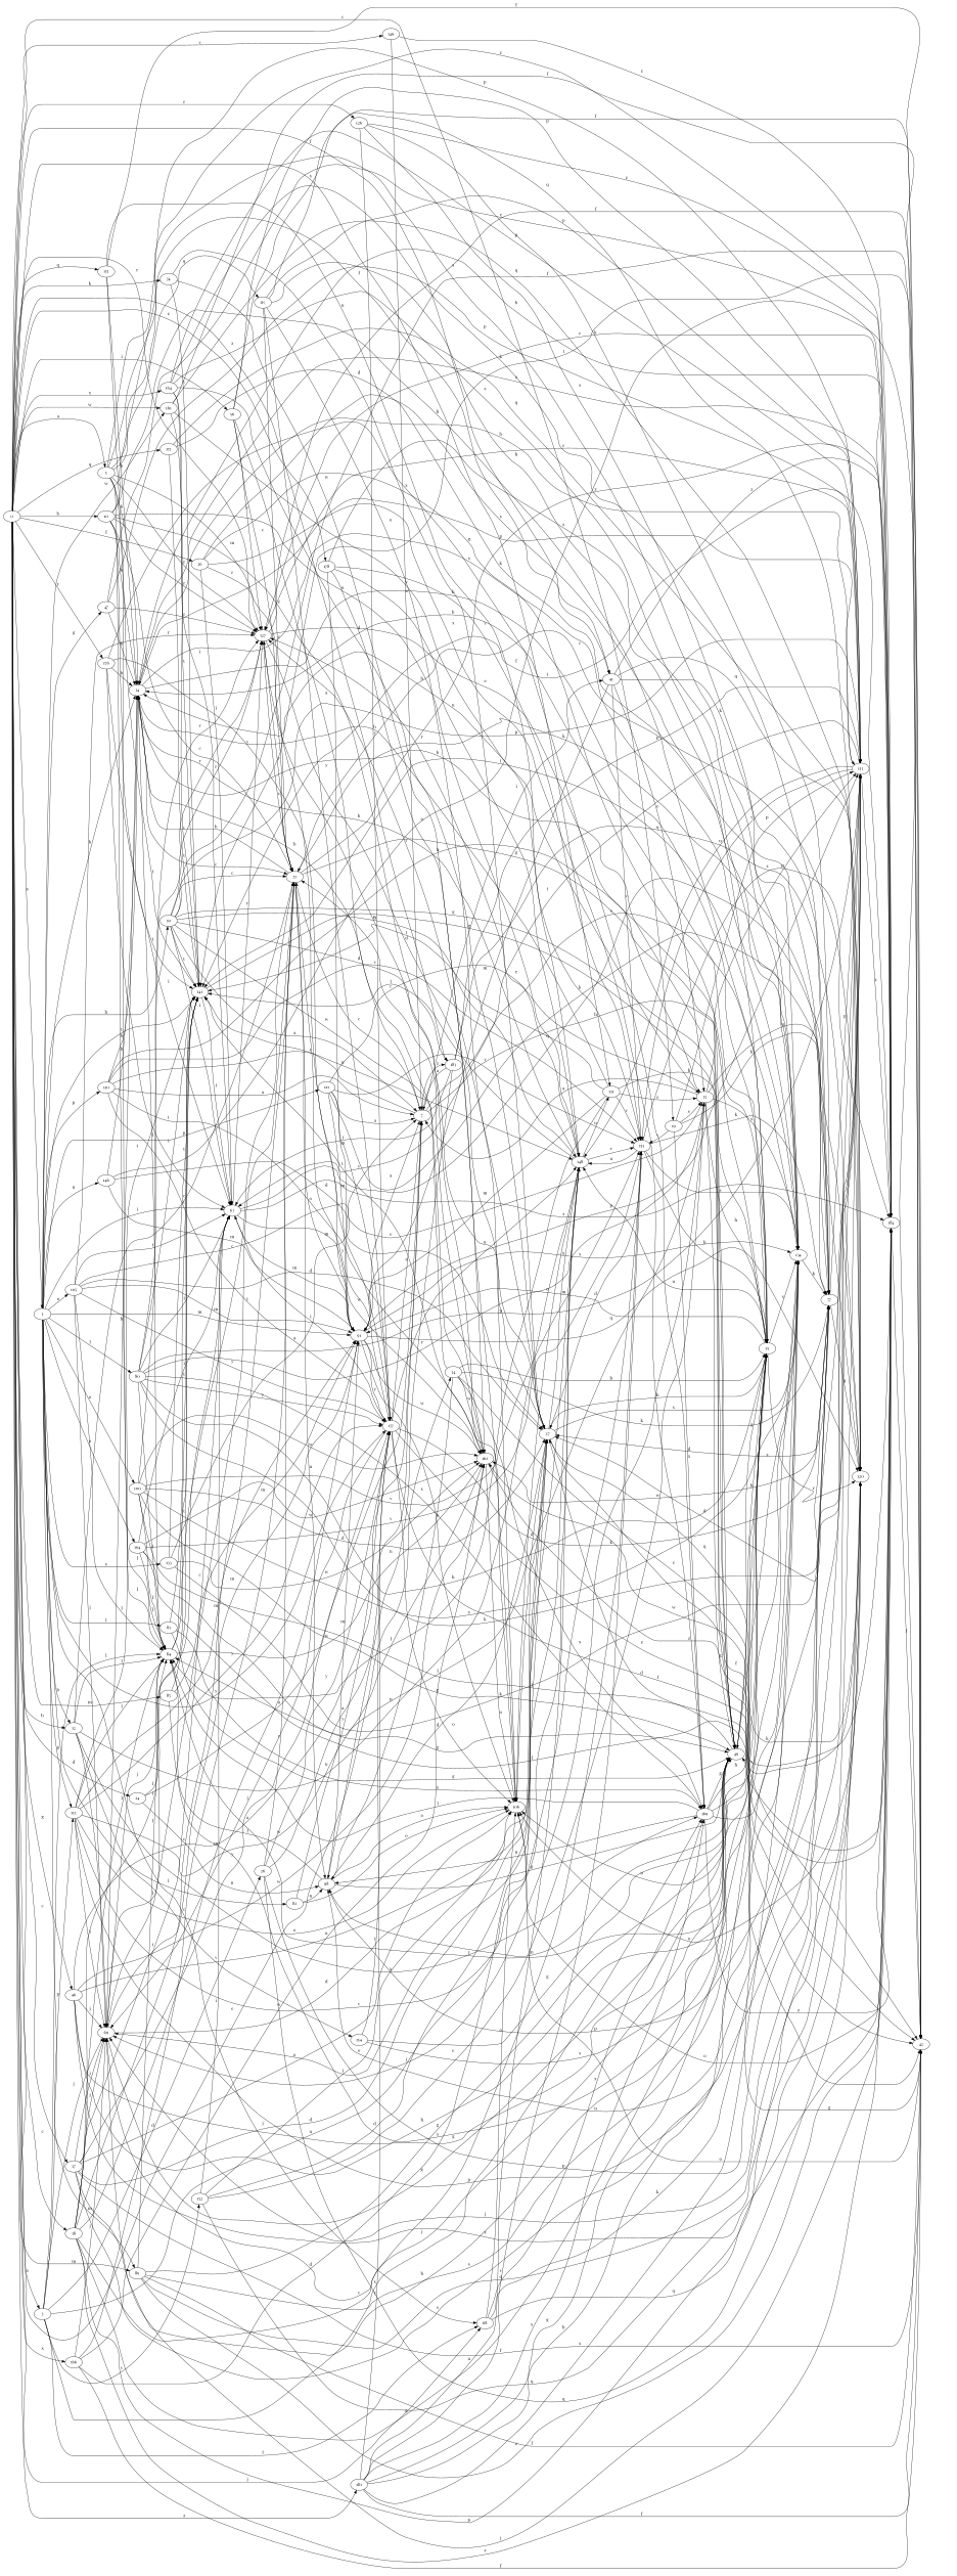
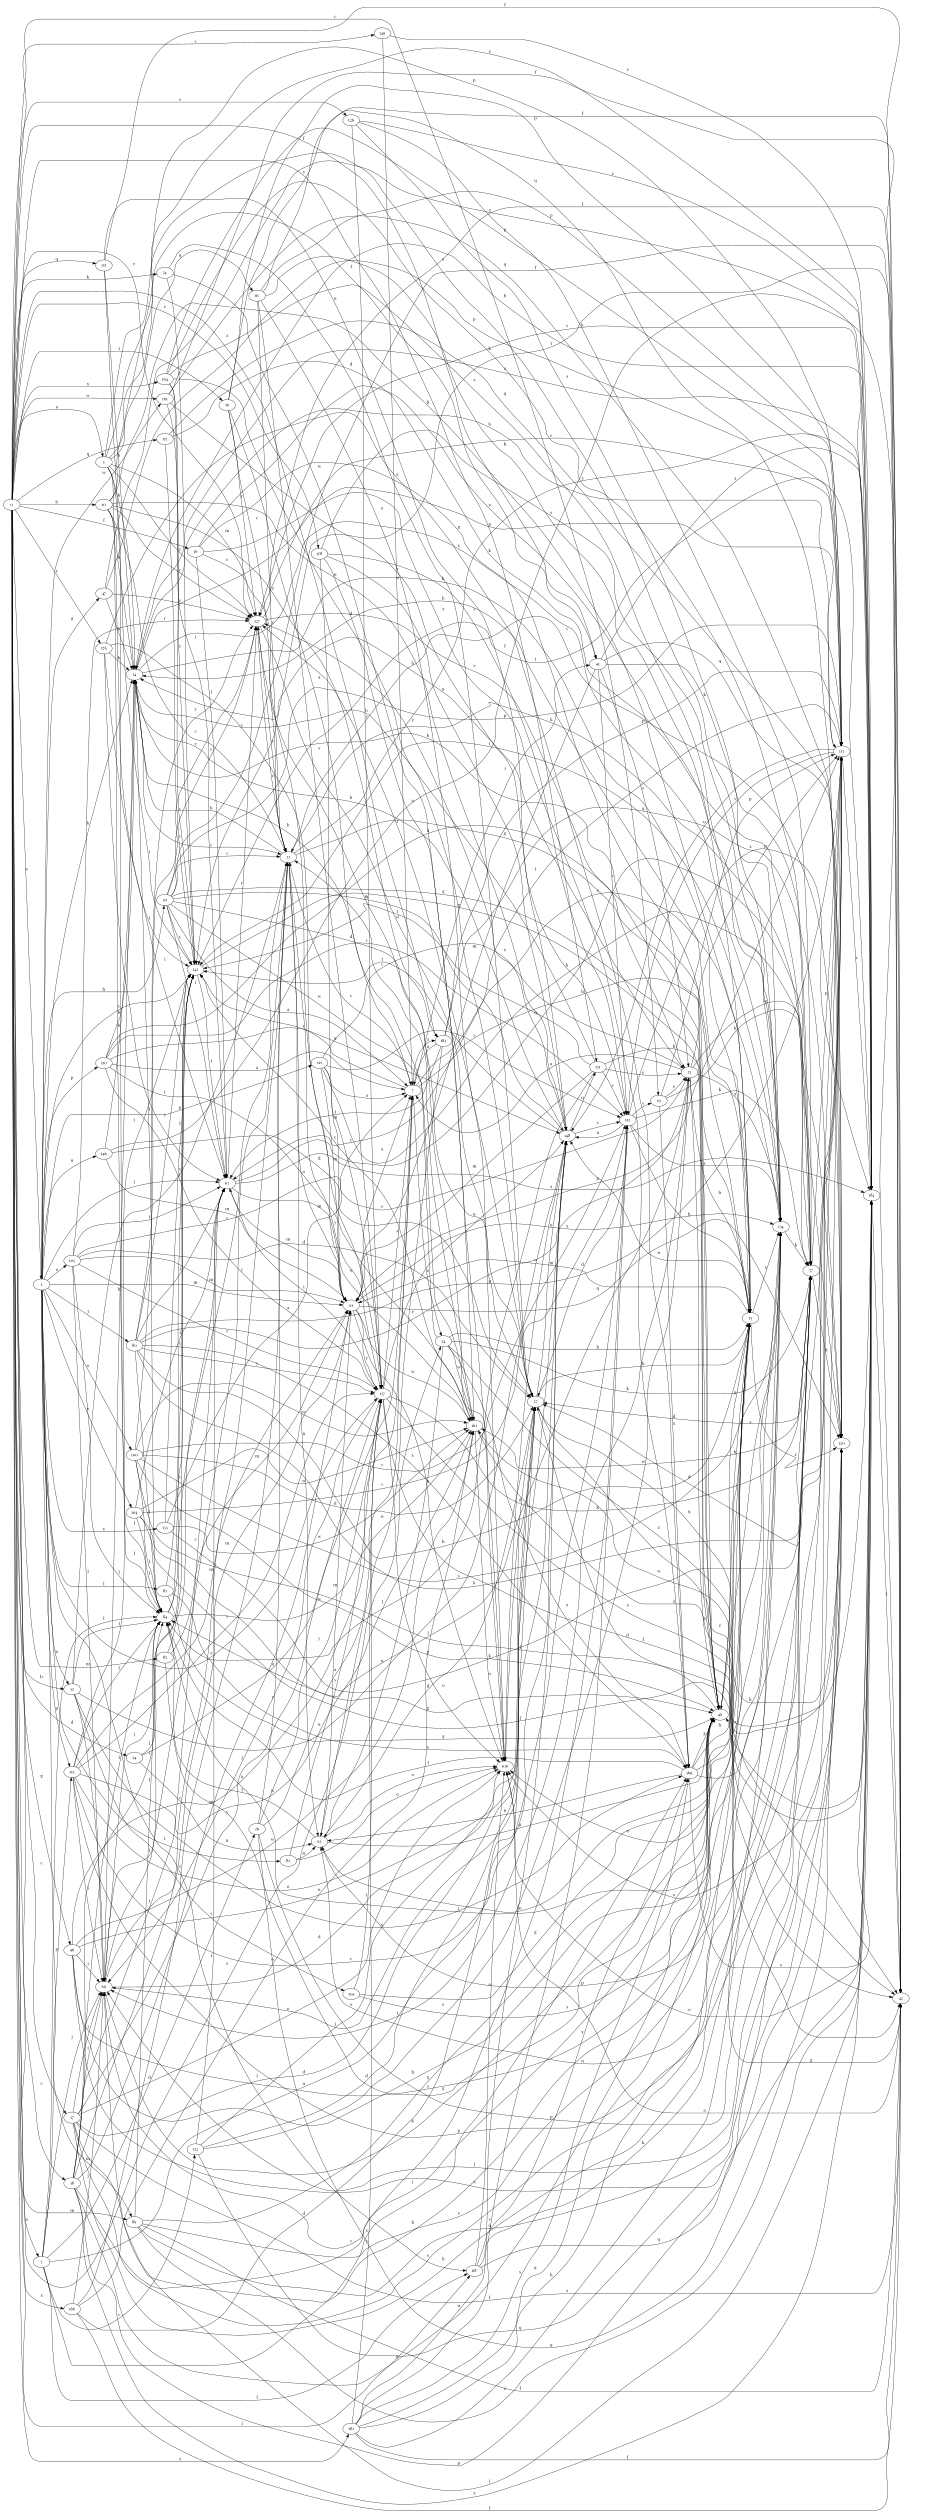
  strict digraph {
    fontname="Playfair Display"
    rankdir=LR
    node [fontname="Playfair Display"]
    edge [fontname="Playfair Display"]
    0
    1
    3
    5
    10
    12
    17
    18
    19
    24
    34
    36
    41
    46
    56
    68
    74
    n18 [label=85]
    89
    115
    117
    126
    127
    131
    149
    161
    164
    166
    176
    178
    181
    183
    14
    47
    50
    63
    80
    81
    82
    91
    100
    104
    105
    110
    111
    112
    133
    141
    146
    177
    26
    69
    84
    148
    152
    169
    113
    119
    134
    21
    55
    184
    154
    27
    42
    77
    106
    49
    155
    35
    7
-   98
+   98 [label=93]
    162
    120
    0 -> 1 [label=a]
    0 -> 3 [label=a]
    0 -> 5 [label=a]
    0 -> 10 [label=b]
    0 -> 12 [label=b]
    0 -> 17 [label=c]
    0 -> 18 [label=c]
    0 -> 19 [label=c]
    0 -> 24 [label=d]
    0 -> 34 [label=e]
    0 -> 36 [label=f]
    0 -> 41 [label=f]
    0 -> 46 [label=g]
    0 -> 56 [label=i]
    0 -> 68 [label=j]
    0 -> 74 [label=k]
    0 -> n18 [label=m]
    0 -> 89 [label=m]
    0 -> 115 [label=q]
    0 -> 117 [label=q]
    0 -> 126 [label=r]
    0 -> 127 [label=r]
    0 -> 131 [label=s]
    0 -> 149 [label=v]
    0 -> 161 [label=w]
    0 -> 164 [label=x]
    0 -> 166 [label=x]
    0 -> 176 [label=y]
    0 -> 178 [label=z]
    0 -> 181 [label=z]
    0 -> 183 [label=z]
    1 -> 12 [label=b]
    1 -> 68 [label=j]
    1 -> 89 [label=m]
    1 -> 161 [label=w]
    1 -> 14 [label=b]
    1 -> 47 [label=g]
    1 -> 50 [label=h]
    1 -> 63 [label=i]
    1 -> 80 [label=l]
    1 -> 81 [label=l]
    1 -> 82 [label=l]
    1 -> 91 [label=m]
    1 -> 100 [label=o]
    1 -> 104 [label=o]
    1 -> 105 [label=o]
    1 -> 110 [label=p]
    1 -> 111 [label=p]
    1 -> 112 [label=p]
    1 -> 133 [label=s]
    1 -> 141 [label=t]
    1 -> 146 [label=u]
    1 -> 177 [label=y]
    3 -> 68 [label=j]
    3 -> 112 [label=p]
    3 -> 26 [label=d]
    3 -> 69 [label=j]
    3 -> 84 [label=l]
    3 -> 148 [label=u]
    3 -> 152 [label=v]
    3 -> 169 [label=x]
    5 -> 41 [label=f]
    5 -> 127 [label=r]
    5 -> 14 [label=b]
    5 -> 91 [label=m]
    5 -> 141 [label=t]
    5 -> 84 [label=l]
    5 -> 113 [label=p]
    5 -> 119 [label=q]
    5 -> 134 [label=s]
    10 -> 127 [label=r]
    10 -> 183 [label=z]
    10 -> 14 [label=b]
    10 -> 63 [label=i]
    10 -> 148 [label=u]
    10 -> 21 [label=c]
    10 -> 55 [label=h]
    10 -> 184 [label=z]
    12 -> 69 [label=j]
    12 -> 84 [label=l]
    12 -> 148 [label=u]
    12 -> 169 [label=x]
    12 -> 21 [label=c]
    12 -> 154 [label=v]
    17 -> 63 [label=i]
    17 -> 177 [label=y]
    17 -> 69 [label=j]
    17 -> 134 [label=s]
    17 -> 55 [label=h]
    17 -> 27 [label=d]
    17 -> 42 [label=f]
+   17 -> 77 [label=k]
    17 -> 106 [label=o]
    18 -> 63 [label=i]
    18 -> 91 [label=m]
    18 -> 69 [label=j]
    18 -> 84 [label=l]
    18 -> 113 [label=p]
    18 -> 21 [label=c]
    18 -> 184 [label=z]
    18 -> 49 [label=g]
    18 -> 155 [label=v]
    19 -> 169 [label=x]
    19 -> 113 [label=p]
    19 -> 77 [label=k]
-   19 -> 155 [label=v]
+   155 -> 19 [label=v]
    19 -> 35 [label=e]
    24 -> 84 [label=l]
    24 -> 7 [label=a]
    24 -> 98 [label=n]
    34 -> 14 [label=b]
    34 -> 169 [label=x]
    34 -> 55 [label=h]
    34 -> 184 [label=z]
    34 -> 77 [label=k]
    34 -> 98 [label=n]
    34 -> 162 [label=w]
    36 -> 127 [label=r]
    36 -> 63 [label=i]
    36 -> 169 [label=x]
    36 -> 134 [label=s]
    36 -> 49 [label=g]
    41 -> 91 [label=m]
    41 -> 184 [label=z]
    41 -> 77 [label=k]
    41 -> 155 [label=v]
    41 -> 35 [label=e]
    41 -> 120 [label=q]
    46 -> 69 [label=j]
    46 -> 148 [label=u]
    46 -> 134 [label=s]
    46 -> 55 [label=h]
    46 -> 184 [label=z]
    46 -> 7 [label=a]
    46 -> 162 [label=w]
    56 -> 127 [label=r]
    56 -> 113 [label=p]
    56 -> 21 [label=c]
    56 -> 7 [label=a]
    56 -> 120 [label=q]
    68 -> 169 [label=x]
    68 -> 77 [label=k]
    68 -> 106 [label=o]
    68 -> 120 [label=q]
    74 -> 141 [label=t]
    74 -> 27 [label=d]
    74 -> 162 [label=w]
    n18 -> 91 [label=m]
    n18 -> 141 [label=t]
    n18 -> 49 [label=g]
    89 -> 84 [label=l]
    89 -> 134 [label=s]
    89 -> 184 [label=z]
    89 -> 42 [label=f]
    89 -> 49 [label=g]
    89 -> 120 [label=q]
    115 -> 14 [label=b]
    115 -> 84 [label=l]
    115 -> 148 [label=u]
    115 -> 42 [label=f]
    117 -> 141 [label=t]
    117 -> 77 [label=k]
    117 -> 120 [label=q]
    126 -> 177 [label=y]
    126 -> 134 [label=s]
    126 -> 184 [label=z]
    126 -> 77 [label=k]
    127 -> 21 [label=c]
    127 -> 27 [label=d]
    127 -> 42 [label=f]
    127 -> 35 [label=e]
    127 -> 162 [label=w]
    131 -> 14 [label=b]
    131 -> 91 [label=m]
    131 -> 141 [label=t]
    131 -> 84 [label=l]
    131 -> 55 [label=h]
    131 -> 155 [label=v]
    131 -> 35 [label=e]
    149 -> 184 [label=z]
    149 -> 7 [label=a]
    161 -> 141 [label=t]
    161 -> 42 [label=f]
    161 -> 155 [label=v]
    161 -> 120 [label=q]
    164 -> 63 [label=i]
    164 -> 141 [label=t]
    164 -> 113 [label=p]
    164 -> 134 [label=s]
    164 -> 27 [label=d]
    164 -> 77 [label=k]
    166 -> 69 [label=j]
    166 -> 21 [label=c]
    166 -> 27 [label=d]
    166 -> 42 [label=f]
    166 -> 162 [label=w]
    176 -> 14 [label=b]
    176 -> 63 [label=i]
    176 -> 141 [label=t]
    176 -> 177 [label=y]
    176 -> 169 [label=x]
    178 -> 91 [label=m]
    178 -> 148 [label=u]
    178 -> 134 [label=s]
    178 -> 106 [label=o]
    178 -> 155 [label=v]
    181 -> 177 [label=y]
    181 -> 148 [label=u]
    181 -> 169 [label=x]
    181 -> 134 [label=s]
    181 -> 55 [label=h]
    181 -> 42 [label=f]
    181 -> 49 [label=g]
    181 -> 155 [label=v]
    183 -> 63 [label=i]
    183 -> 113 [label=p]
    183 -> 7 [label=a]
    183 -> 98 [label=n]
    183 -> 120 [label=q]
    14 -> 84 [label=l]
    14 -> 113 [label=p]
    14 -> 134 [label=s]
    14 -> 21 [label=c]
    14 -> 55 [label=h]
    14 -> 184 [label=z]
    47 -> 127 [label=r]
    47 -> 14 [label=b]
    47 -> 113 [label=p]
    47 -> 184 [label=z]
    50 -> 127 [label=r]
    50 -> 63 [label=i]
    50 -> 141 [label=t]
    50 -> 148 [label=u]
    50 -> 113 [label=p]
    50 -> 21 [label=c]
    50 -> 27 [label=d]
    50 -> 42 [label=f]
    50 -> 49 [label=g]
    50 -> 7 [label=a]
    50 -> 162 [label=w]
    63 -> 127 [label=r]
    63 -> 91 [label=m]
    63 -> 184 [label=z]
    63 -> 162 [label=w]
    63 -> 120 [label=q]
    80 -> 127 [label=r]
    80 -> 63 [label=i]
    80 -> 141 [label=t]
    80 -> 177 [label=y]
    80 -> 84 [label=l]
    80 -> 169 [label=x]
    80 -> 113 [label=p]
    80 -> 55 [label=h]
    80 -> 77 [label=k]
    80 -> 35 [label=e]
    81 -> 141 [label=t]
    81 -> 169 [label=x]
    81 -> 49 [label=g]
    82 -> 177 [label=y]
    82 -> 106 [label=o]
    82 -> 98 [label=n]
    91 -> 177 [label=y]
    91 -> 113 [label=p]
    91 -> 134 [label=s]
    91 -> 106 [label=o]
    91 -> 7 [label=a]
    91 -> 162 [label=w]
    91 -> 120 [label=q]
    100 -> 127 [label=r]
    100 -> 84 [label=l]
    100 -> 134 [label=s]
    100 -> 27 [label=d]
    100 -> 42 [label=f]
    100 -> 49 [label=g]
    100 -> 155 [label=v]
    100 -> 162 [label=w]
    104 -> 63 [label=i]
    104 -> 84 [label=l]
    104 -> 42 [label=f]
    104 -> 49 [label=g]
    104 -> 155 [label=v]
    104 -> 162 [label=w]
    105 -> 127 [label=r]
    105 -> 63 [label=i]
    105 -> 91 [label=m]
    105 -> 177 [label=y]
    105 -> 69 [label=j]
    105 -> 84 [label=l]
    105 -> 27 [label=d]
    105 -> 35 [label=e]
    110 -> 14 [label=b]
    110 -> 177 [label=y]
    110 -> 148 [label=u]
    110 -> 55 [label=h]
    110 -> 106 [label=o]
    110 -> 155 [label=v]
    110 -> 7 [label=a]
    111 -> 91 [label=m]
    111 -> 177 [label=y]
    111 -> 77 [label=k]
    111 -> 155 [label=v]
    111 -> 35 [label=e]
    111 -> 7 [label=a]
    112 -> 91 [label=m]
    112 -> 141 [label=t]
    112 -> 177 [label=y]
    112 -> 69 [label=j]
    112 -> 84 [label=l]
    112 -> 113 [label=p]
    112 -> 106 [label=o]
    112 -> 155 [label=v]
    112 -> 162 [label=w]
    133 -> 141 [label=t]
    133 -> 77 [label=k]
    133 -> 7 [label=a]
    133 -> 162 [label=w]
    141 -> 63 [label=i]
    141 -> 69 [label=j]
    141 -> 49 [label=g]
    146 -> 14 [label=b]
    146 -> 91 [label=m]
    146 -> 27 [label=d]
    146 -> 42 [label=f]
    177 -> 63 [label=i]
    177 -> 69 [label=j]
    177 -> 148 [label=u]
    177 -> 184 [label=z]
    177 -> 42 [label=f]
    177 -> 77 [label=k]
    177 -> 106 [label=o]
    177 -> 7 [label=a]
    26 -> 177 [label=y]
    26 -> 113 [label=p]
    26 -> 21 [label=c]
    26 -> 7 [label=a]
    26 -> 120 [label=q]
    69 -> 14 [label=h]
    69 -> 91 [label=m]
    69 -> 21 [label=c]
    69 -> 27 [label=d]
    69 -> 49 [label=g]
    84 -> 141 [label=t]
    84 -> 69 [label=j]
    84 -> 21 [label=c]
    84 -> 162 [label=w]
    148 -> 127 [label=r]
    148 -> 131 [label=u]
    148 -> 14 [label=b]
    148 -> 141 [label=t]
    148 -> 69 [label=j]
    148 -> 106 [label=o]
    148 -> 155 [label=v]
    152 -> 63 [label=i]
    152 -> 27 [label=d]
    152 -> 106 [label=o]
    152 -> 35 [label=e]
    152 -> 120 [label=q]
    169 -> 84 [label=l]
    169 -> 134 [label=s]
    169 -> 55 [label=h]
    169 -> 184 [label=z]
    169 -> 77 [label=k]
    169 -> 49 [label=g]
    169 -> 98 [label=n]
    113 -> 127 [label=r]
    113 -> 14 [label=b]
    113 -> 63 [label=i]
    113 -> 69 [label=j]
    113 -> 148 [label=u]
    113 -> 184 [label=z]
    113 -> 27 [label=d]
    113 -> 155 [label=v]
    113 -> 98 [label=n]
    119 -> 177 [label=y]
    119 -> 113 [label=p]
    119 -> 21 [label=c]
    119 -> 55 [label=h]
    119 -> 42 [label=f]
    119 -> 106 [label=o]
    134 -> 141 [label=t]
    134 -> 77 [label=k]
    21 -> 127 [label=r]
    21 -> 14 [label=b]
    21 -> 91 [label=m]
    21 -> 177 [label=y]
    21 -> 184 [label=z]
    21 -> 77 [label=k]
    21 -> 49 [label=g]
    21 -> 98 [label=n]
    55 -> 14 [label=b]
    55 -> 91 [label=m]
    55 -> 84 [label=l]
    55 -> 148 [label=u]
    55 -> 134 [label=s]
    55 -> 106 [label=o]
    55 -> 49 [label=g]
    55 -> 120 [label=r]
    184 -> 127 [label=r]
    184 -> 14 [label=b]
    184 -> 141 [label=t]
    184 -> 69 [label=j]
    184 -> 42 [label=f]
    184 -> 106 [label=o]
    154 -> 177 [label=y]
    154 -> 134 [label=s]
    154 -> 49 [label=g]
    27 -> 127 [label=r]
    27 -> 148 [label=u]
-   27 -> 134 [label=s]
    27 -> 55 [label=h]
    27 -> 42 [label=f]
    27 -> 120 [label=q]
    42 -> 141 [label=t]
    42 -> 106 [label=o]
    42 -> 49 [label=g]
    77 -> 113 [label=p]
    77 -> 27 [label=d]
    77 -> 162 [label=w]
    77 -> 120 [label=q]
    106 -> 27 [label=d]
    49 -> 14 [label=b]
    49 -> 69 [label=j]
    49 -> 134 [label=s]
    49 -> 55 [label=h]
    49 -> 27 [label=d]
    49 -> 98 [label=n]
    155 -> 148 [label=u]
    155 -> 134 [label=s]
    155 -> 55 [label=h]
    155 -> 184 [label=z]
    155 -> 27 [label=d]
    155 -> 77 [label=k]
    35 -> 14 [label=b]
    35 -> 69 [label=j]
    35 -> 84 [label=l]
    35 -> 113 [label=p]
    35 -> 134 [label=s]
    35 -> 55 [label=h]
    35 -> 49 [label=g]
    35 -> 7 [label=a]
    35 -> 120 [label=q]
+   7 -> 34 [label=e]
    7 -> 41 [label=i]
    7 -> 183 [label=z]
    7 -> 141 [label=t]
    7 -> 134 [label=s]
    7 -> 21 [label=c]
    7 -> 55 [label=h]
    98 -> 91 [label=m]
    98 -> 84 [label=l]
    98 -> 113 [label=p]
    98 -> 27 [label=d]
    98 -> 106 [label=o]
    98 -> 49 [label=g]
    162 -> 141 [label=t]
    162 -> 21 [label=c]
    162 -> 184 [label=z]
    162 -> 106 [label=o]
    120 -> 21 [label=c]
    120 -> 106 [label=o]
    120 -> 162 [label=w]
  }
